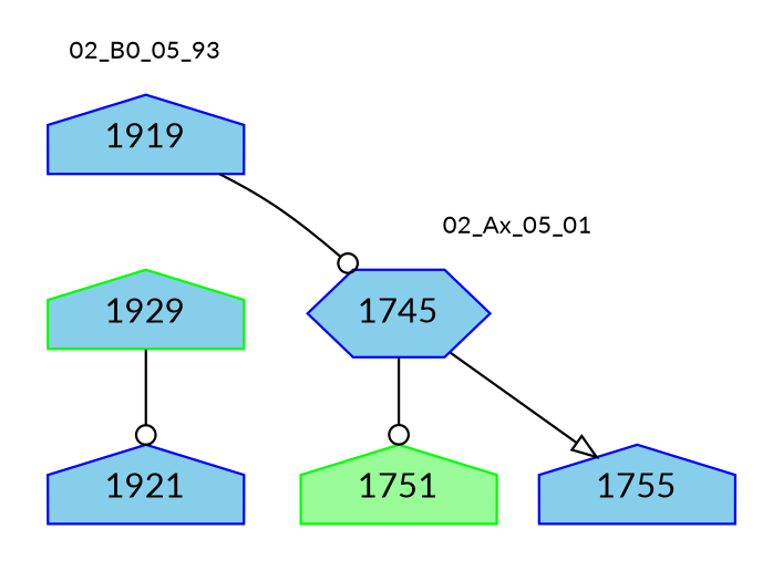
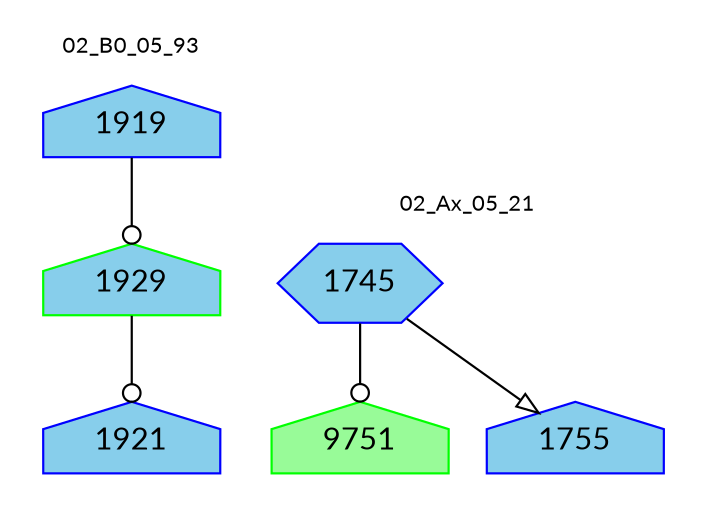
  digraph {
    fontname=Lato
    node [color=blue fillcolor=skyblue fontname=Lato shape=house style=filled]
    edge [arrowhead=odot color=black fontname=Lato]
    n1 [label=1745 shape=hexagon]
-   n2 [color=green fillcolor=palegreen label=1751]
+   n2 [color=green fillcolor=palegreen label=9751]
    n3 [label=1755]
    n4 [label=1919]
    n5 [label=1921]
    n6 [color=green label=1929]
    subgraph cluster_1 {
      color=white
      fontsize=10
-     label="02_Ax_05_01"
+     label="02_Ax_05_21"
      n1
      n2
      n3
    }
    subgraph cluster_2 {
      color=white
      fontsize=10
      label="02_B0_05_93"
      n4
      n5
      n6
    }
    n1 -> n2
    n1 -> n3 [arrowhead=onormal]
-   n4 -> n1
+   n4 -> n6
    n6 -> n5
  }
